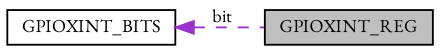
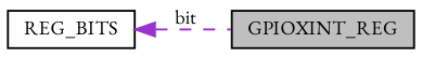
  digraph {
    rankdir=LR
    fontname="EB Garamond"
    node [color=black fontname="EB Garamond" fontsize=10 shape=record style=filled]
    n1 [fillcolor=grey75 fontcolor=black height=0.2 label=GPIOXINT_REG width=0.4]
-   n2 [fillcolor=white height=0.2 label=GPIOXINT_BITS width=0.4]
+   n2 [fillcolor=white height=0.2 label=REG_BITS width=0.4]
    n2 -> n1 [color=darkorchid3 dir=back fontname="EB Garamond" fontsize=10 label=" bit" labelfontname=Helvetica labelfontsize=10 style=dashed]
  }
